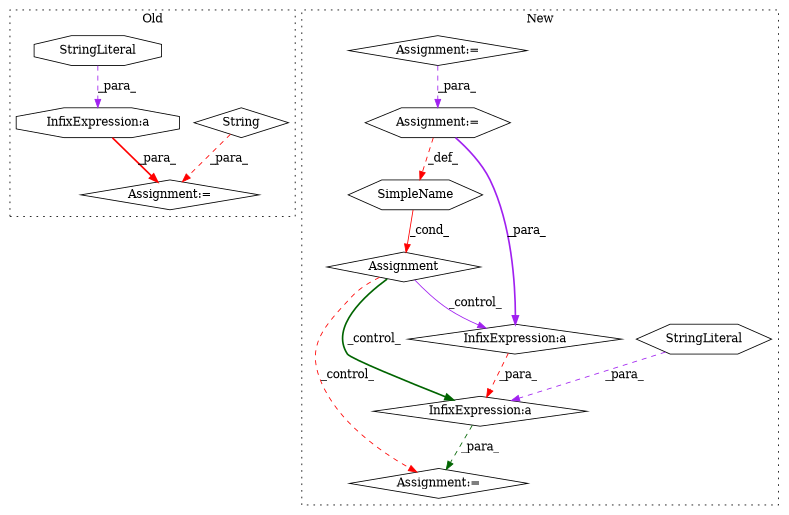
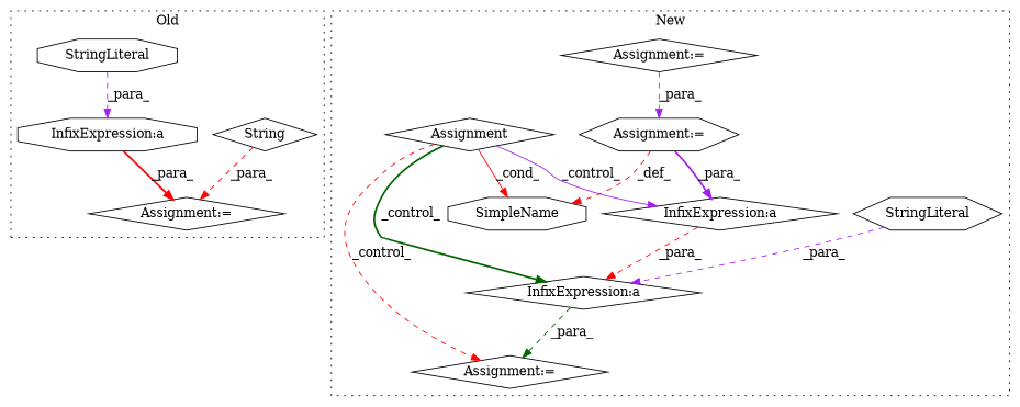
  digraph {
    fontname="DejaVu Serif"
    node [a=7 fontname="DejaVu Serif" l=3 s="21077,21165" shape=diamond]
    edge [color=red fontname="DejaVu Serif" style=dashed]
    n1 [a=32 l="7,1" label=String s="20284,20315"]
    n2 [l=2 label="Assignment:=" s=20346]
    n3 [a=27 label="InfixExpression:a" s=20269 shape=octagon]
    n4 [a=45 l=8 label=StringLiteral s=20272 shape=octagon]
    n5 [a=70 l="61,2" label=Assignment]
    n6 [l="61,2" label="Assignment:=" shape=hexagon]
    n7 [l=2 label="Assignment:=" s=21285]
-   n8 [a=42 label=SimpleName s=21145 shape=hexagon]
+   n8 [a=42 label=SimpleName s=21145 shape=octagon]
    n9 [a=27 label="InfixExpression:a" s=21256]
    n10 [a=27 label="InfixExpression:a" s=21216]
    n11 [a=45 label=StringLiteral s=21259 shape=hexagon]
    n12 [l=1 label="Assignment:=" s=21006]
    subgraph cluster_1 {
      label=Old
      style=dotted
      n1
      n2
      n3
      n4
    }
    subgraph cluster_2 {
      label=New
      style=dotted
      n5
      n6
      n7
      n8
      n9
      n10
      n11
      n12
    }
    n1 -> n2 [label=_para_]
    n3 -> n2 [label=_para_ style=bold]
    n4 -> n3 [color=purple label=_para_]
    n5 -> n7 [label=_control_]
    n5 -> n9 [color=darkgreen label=_control_ style=bold]
    n5 -> n10 [color=purple label=_control_ style=solid]
    n6 -> n8 [label=_def_]
    n6 -> n10 [color=purple label=_para_ style=bold]
-   n8 -> n5 [label=_cond_ style=solid]
+   n5 -> n8 [label=_cond_ style=solid]
    n9 -> n7 [color=darkgreen label=_para_]
    n10 -> n9 [label=_para_]
    n11 -> n9 [color=purple label=_para_]
    n12 -> n6 [color=purple label=_para_]
  }
